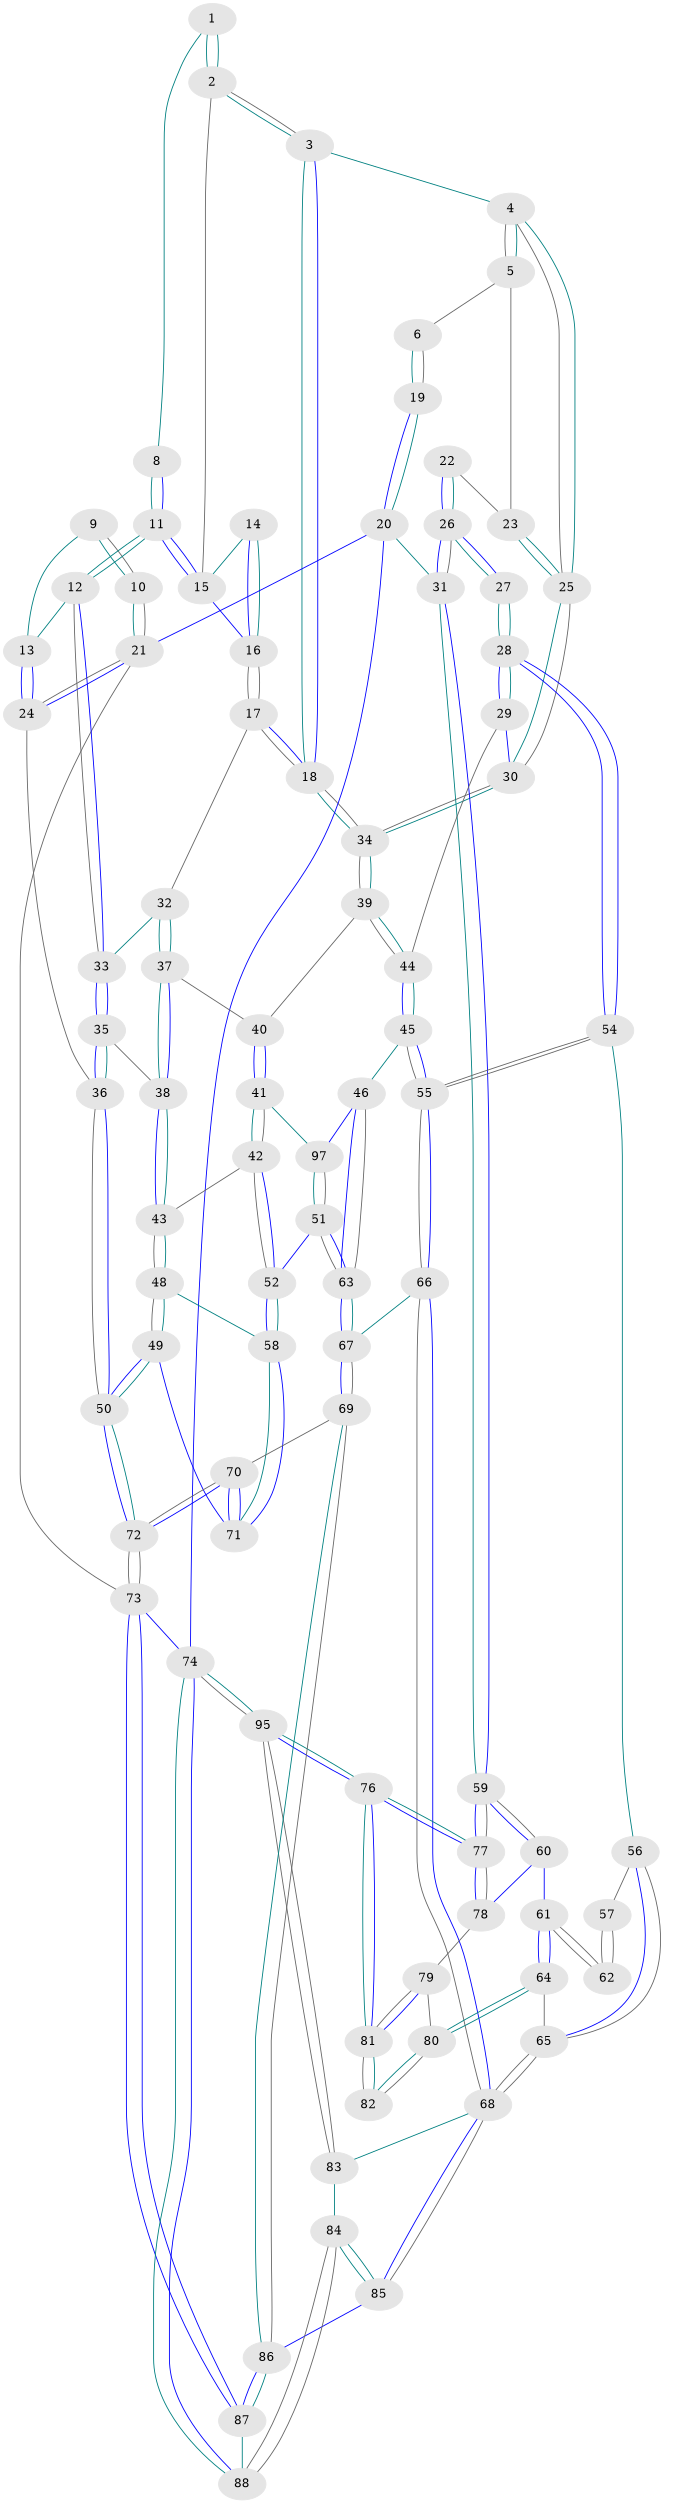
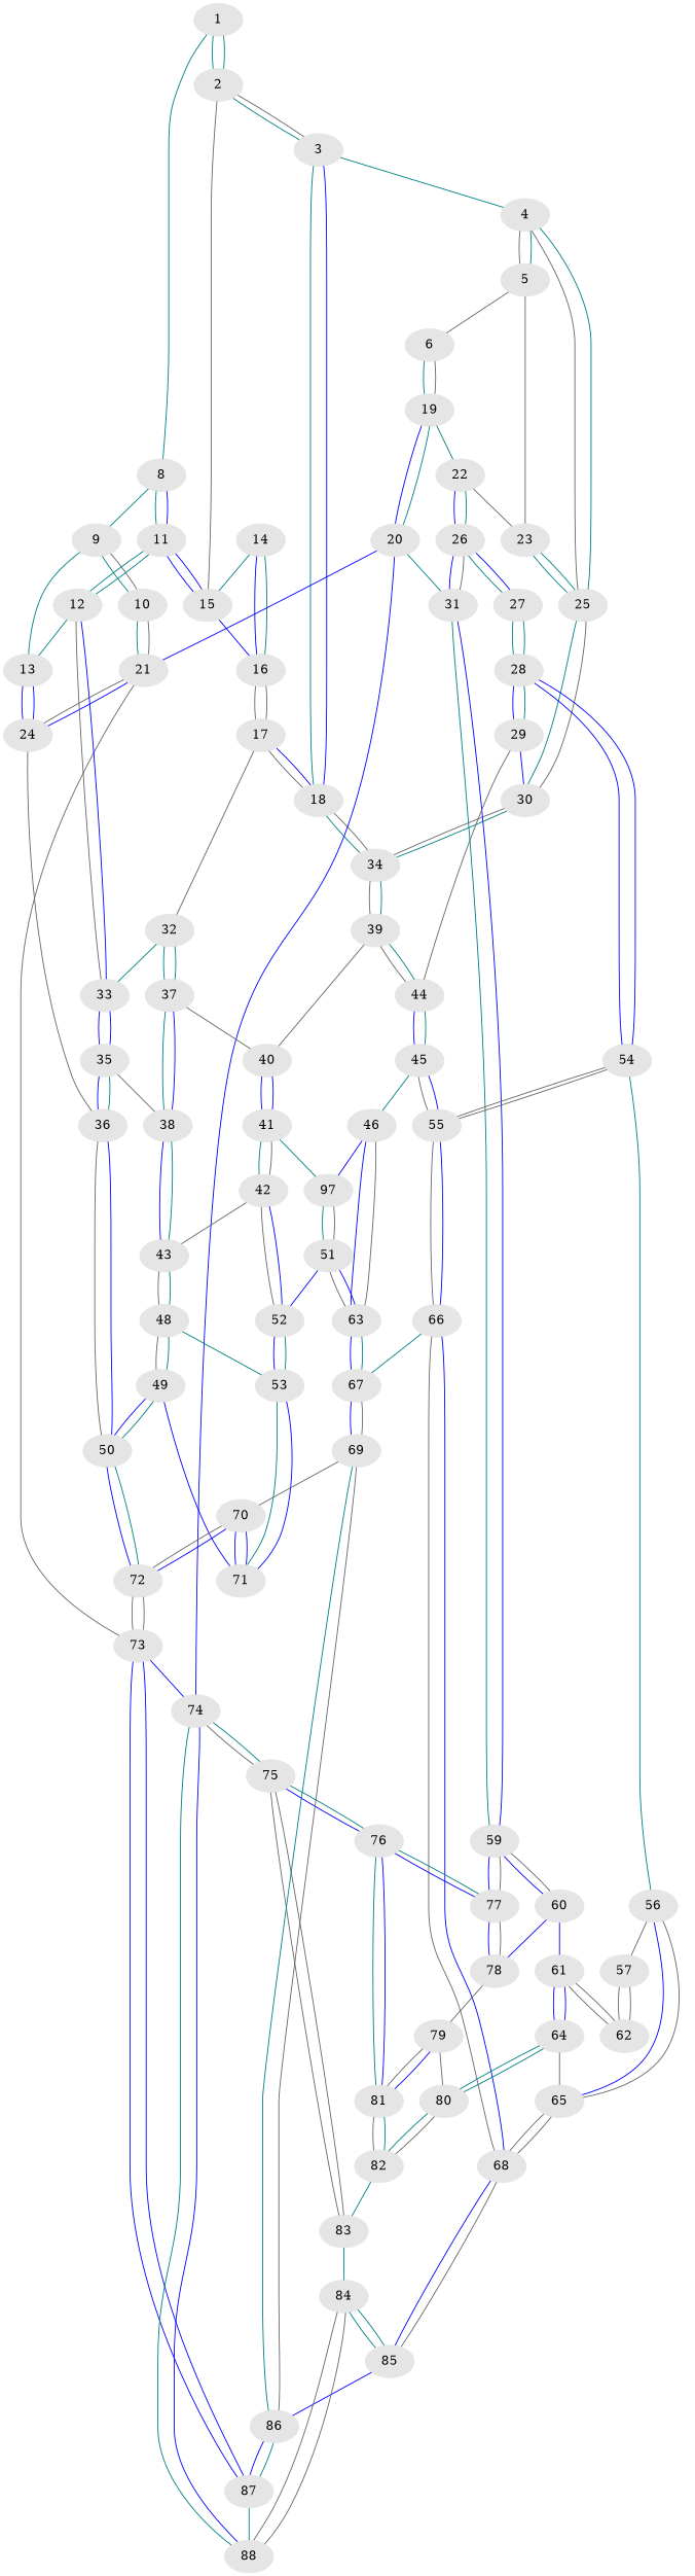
  graph {
    node [color=gray90 style=filled]
    edge [color=teal]
    1
    2
    8
    3
    15
    9
    11
    4
    18
    14
    16
    5
    25
    34
    6
    23
    30
    19
    20
    22
    10
    21
    13
    12
    24
    73
    33
    35
    36
    17
    32
    37
    39
    31
    74
    26
    59
-   75 [label=95]
+   75
    88
    87
    27
    50
    28
    29
    54
    44
    55
    56
    45
    60
    77
    38
    40
    43
    72
    41
    48
    42
    n59 [label=97]
    52
    51
-   53 [label=58]
+   53
    49
    46
    63
    66
    67
    71
    57
    65
    68
    62
    61
    78
    64
    79
    80
    69
    82
    85
    70
    86
    76
    83
    81
    84
    1 -- 2
    1 -- 2
    1 -- 8
    2 -- 3
    2 -- 3 [color=gray40]
    2 -- 15 [color=gray40]
+   8 -- 9
    8 -- 11
    8 -- 11 [color=blue]
    3 -- 4
    3 -- 18
    3 -- 18 [color=blue]
    15 -- 16 [color=blue]
    9 -- 10
    9 -- 10 [color=gray40]
    9 -- 13
    11 -- 15 [color=blue]
    11 -- 15 [color=blue]
    11 -- 12
    11 -- 12
    4 -- 5 [color=gray40]
    4 -- 5
    4 -- 25 [color=gray40]
    4 -- 25
    18 -- 34
    18 -- 34 [color=gray40]
    14 -- 15
    14 -- 16 [color=blue]
    14 -- 16
    16 -- 17 [color=gray40]
    16 -- 17 [color=gray40]
    5 -- 6 [color=gray40]
    5 -- 23 [color=gray40]
    25 -- 30
    25 -- 30 [color=gray40]
    34 -- 39 [color=gray40]
    34 -- 39
    6 -- 19
    6 -- 19 [color=gray40]
    23 -- 25
    23 -- 25
    30 -- 34 [color=gray40]
    30 -- 34
    19 -- 20 [color=blue]
    19 -- 20
+   19 -- 22
    20 -- 21 [color=blue]
    20 -- 31
    20 -- 74 [color=blue]
    22 -- 23 [color=gray40]
    22 -- 26 [color=blue]
    22 -- 26
    10 -- 21
    10 -- 21 [color=gray40]
    21 -- 24 [color=gray40]
    21 -- 24 [color=blue]
    21 -- 73 [color=gray40]
    13 -- 24 [color=blue]
    13 -- 24 [color=blue]
    12 -- 13
    12 -- 33 [color=gray40]
    12 -- 33 [color=blue]
    24 -- 36 [color=gray40]
    73 -- 74 [color=blue]
    73 -- 87 [color=blue]
    73 -- 87 [color=blue]
    33 -- 35 [color=blue]
    33 -- 35 [color=blue]
    35 -- 36 [color=blue]
    35 -- 36
    35 -- 38 [color=gray40]
    36 -- 50 [color=gray40]
    36 -- 50 [color=blue]
    17 -- 18 [color=gray40]
    17 -- 18 [color=blue]
    17 -- 32 [color=gray40]
    32 -- 33
    32 -- 37
    32 -- 37
    37 -- 38
    37 -- 38 [color=blue]
    37 -- 40 [color=gray40]
    39 -- 44 [color=gray40]
    39 -- 44
    39 -- 40 [color=gray40]
    31 -- 59
    31 -- 59 [color=blue]
    74 -- 75 [color=gray40]
    74 -- 75
    74 -- 88
    74 -- 88 [color=blue]
    26 -- 31 [color=blue]
    26 -- 31 [color=gray40]
    26 -- 27
    26 -- 27 [color=blue]
    59 -- 60 [color=blue]
    59 -- 60 [color=gray40]
    59 -- 77 [color=blue]
    59 -- 77 [color=gray40]
    75 -- 76 [color=blue]
    75 -- 76
    75 -- 83 [color=gray40]
    75 -- 83 [color=gray40]
    87 -- 88
    27 -- 28
    27 -- 28
    50 -- 72 [color=blue]
    50 -- 72
    28 -- 29 [color=blue]
    28 -- 29
    28 -- 54 [color=blue]
    28 -- 54 [color=blue]
    29 -- 30 [color=blue]
    29 -- 44 [color=gray40]
    54 -- 55 [color=gray40]
    54 -- 55 [color=gray40]
    54 -- 56
    44 -- 45 [color=blue]
    44 -- 45
    55 -- 66 [color=gray40]
    55 -- 66 [color=blue]
    56 -- 57 [color=gray40]
    56 -- 65 [color=blue]
    56 -- 65 [color=gray40]
    45 -- 55 [color=gray40]
    45 -- 55 [color=blue]
    45 -- 46
    60 -- 61 [color=blue]
    60 -- 78 [color=blue]
    77 -- 78 [color=blue]
    77 -- 78 [color=gray40]
    38 -- 43 [color=blue]
    38 -- 43
    40 -- 41 [color=blue]
    40 -- 41 [color=blue]
    43 -- 48 [color=gray40]
    43 -- 48
    72 -- 73 [color=gray40]
    72 -- 73 [color=gray40]
    41 -- 42
    41 -- 42 [color=gray40]
    41 -- n59
    48 -- 53
    48 -- 49 [color=gray40]
    48 -- 49
    42 -- 43 [color=gray40]
    42 -- 52 [color=gray40]
    42 -- 52 [color=blue]
    n59 -- 51
    n59 -- 51 [color=gray40]
    52 -- 53 [color=blue]
    52 -- 53
    51 -- 52 [color=blue]
    51 -- 63 [color=gray40]
    51 -- 63 [color=blue]
    53 -- 71
    53 -- 71 [color=blue]
    49 -- 50 [color=blue]
    49 -- 50
    49 -- 71 [color=blue]
    46 -- n59 [color=blue]
    46 -- 63 [color=blue]
    46 -- 63 [color=gray40]
    63 -- 67 [color=blue]
    63 -- 67
    66 -- 67
    66 -- 68 [color=gray40]
    66 -- 68 [color=blue]
    67 -- 69 [color=blue]
    67 -- 69 [color=gray40]
    57 -- 62 [color=gray40]
    57 -- 62 [color=gray40]
    65 -- 68 [color=gray40]
    65 -- 68 [color=gray40]
    68 -- 85 [color=blue]
    68 -- 85 [color=gray40]
    61 -- 62 [color=gray40]
    61 -- 62 [color=gray40]
    61 -- 64 [color=blue]
    61 -- 64 [color=blue]
    78 -- 79 [color=gray40]
    64 -- 65 [color=gray40]
    64 -- 80
    64 -- 80
    79 -- 80 [color=gray40]
    79 -- 81 [color=gray40]
    79 -- 81 [color=blue]
    80 -- 82
    80 -- 82 [color=gray40]
    69 -- 70 [color=gray40]
    69 -- 86
    69 -- 86 [color=gray40]
-   68 -- 83
+   82 -- 83
    85 -- 86 [color=blue]
    70 -- 72 [color=gray40]
    70 -- 72 [color=blue]
    70 -- 71 [color=blue]
    70 -- 71 [color=blue]
    86 -- 87 [color=blue]
    86 -- 87
    76 -- 77 [color=blue]
    76 -- 77
    76 -- 81
    76 -- 81 [color=blue]
    83 -- 84
    81 -- 82 [color=gray40]
    81 -- 82
    84 -- 88 [color=gray40]
    84 -- 88 [color=gray40]
    84 -- 85
    84 -- 85
  }
